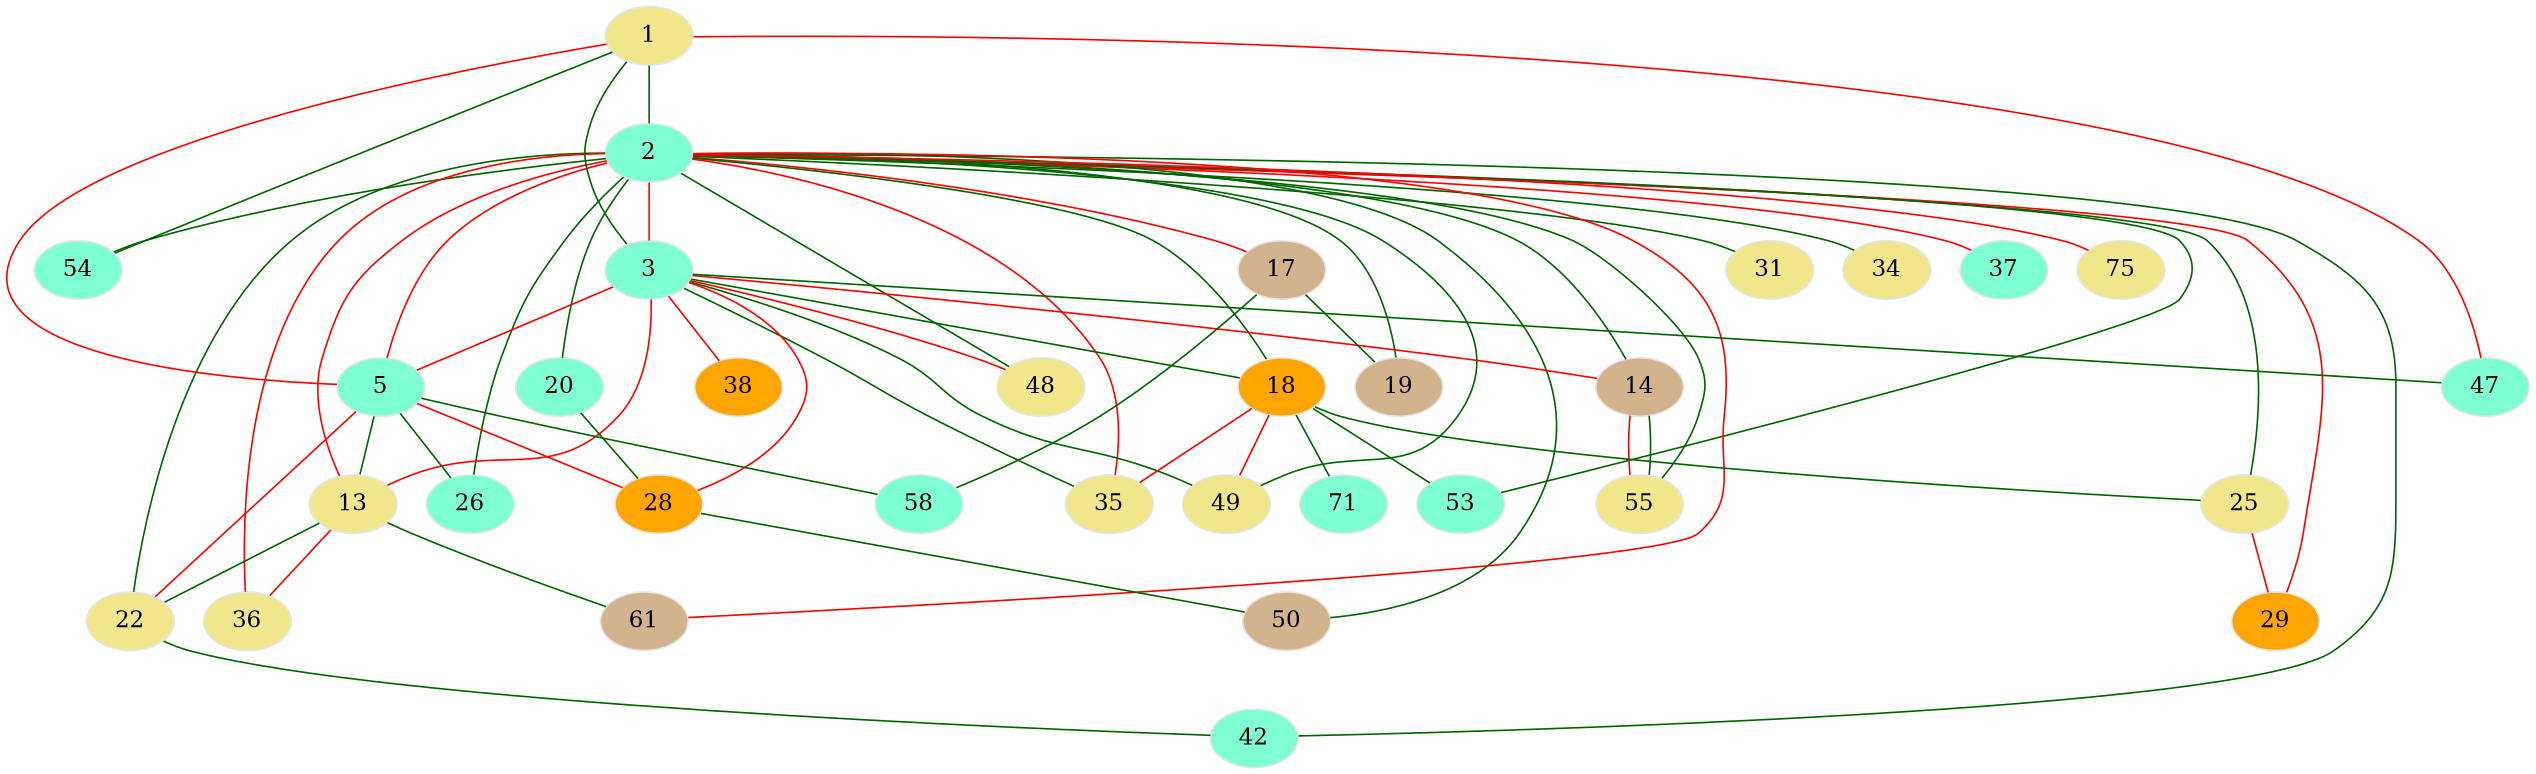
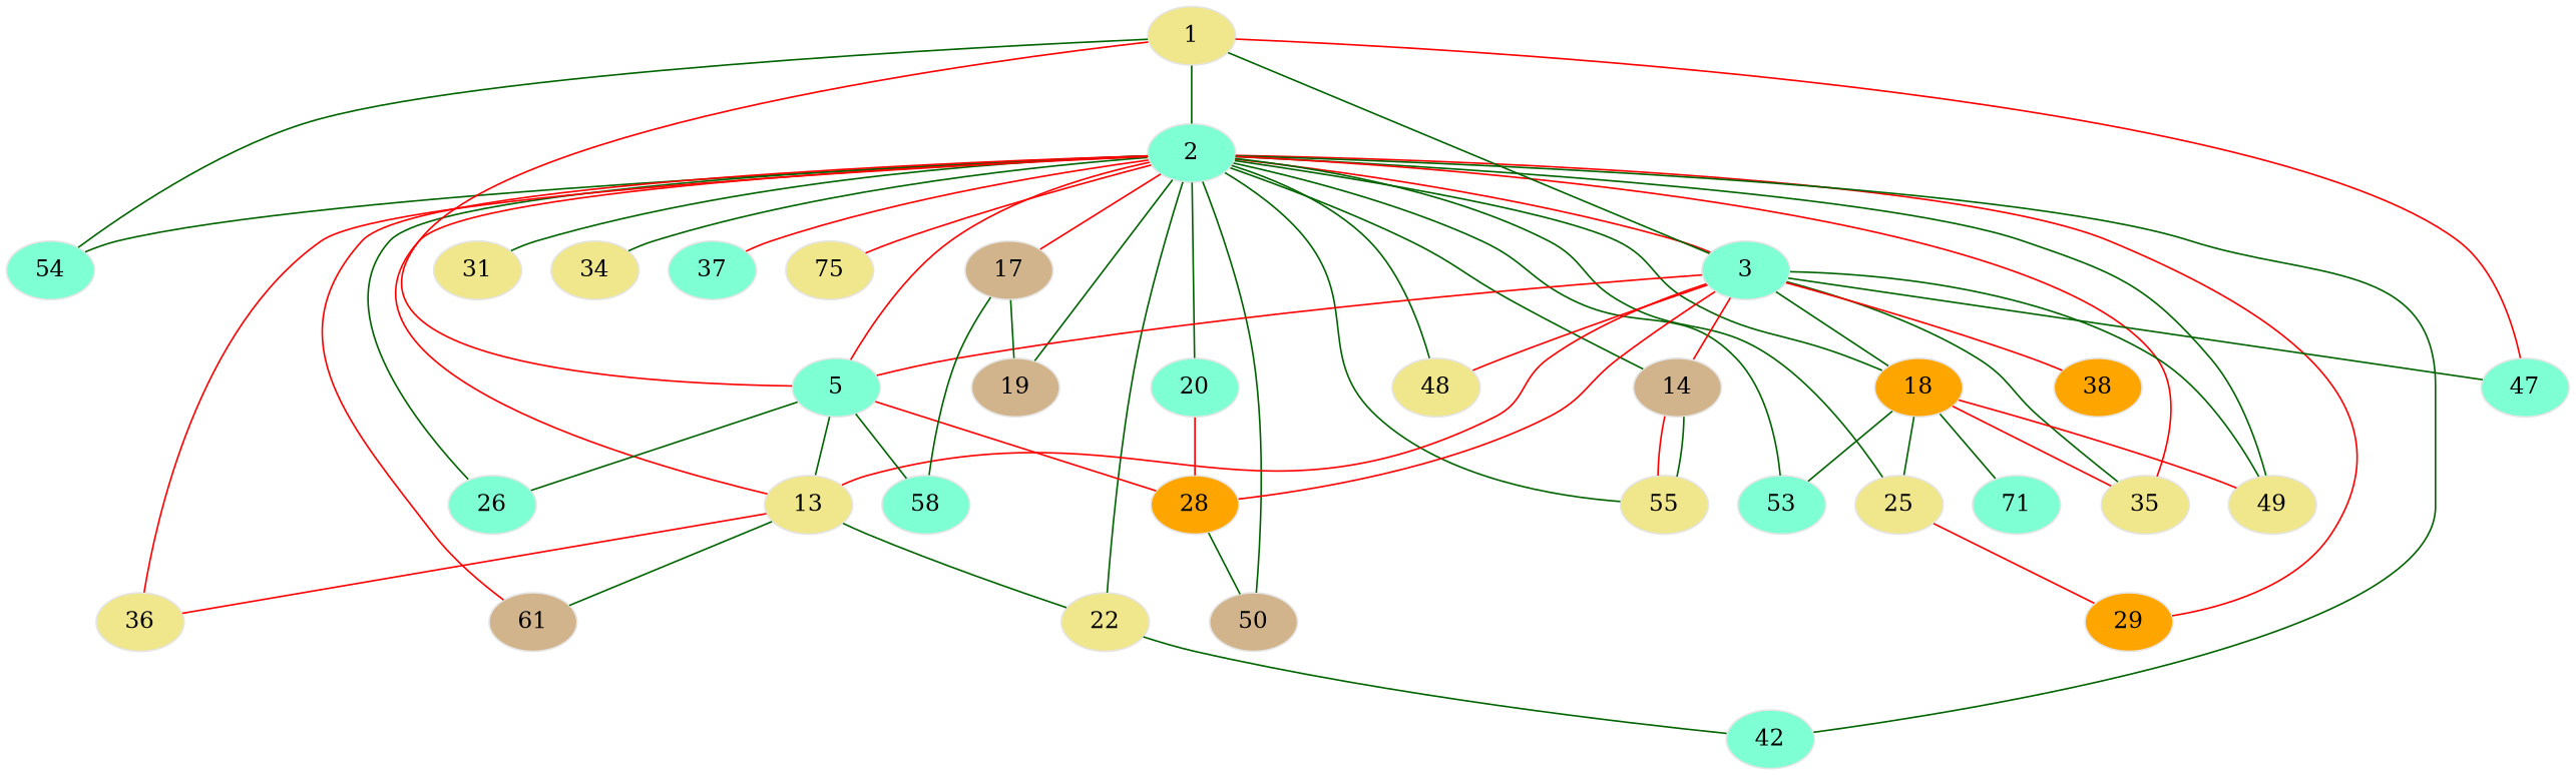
  graph {
    node [color=gray90 fillcolor=aquamarine style=filled]
    edge [color=darkgreen]
    2 [super="+10+15+51+73+6+41+52+8+4"]
    3 [super="+9+12+40+65+62"]
    5 [super="+11+21+59+39+7+30+16"]
    54
    13 [fillcolor=khaki]
    14 [fillcolor=tan]
    17 [fillcolor=tan]
    18 [fillcolor=orange super="+74+27+43"]
    19 [fillcolor=tan]
    20
    22 [fillcolor=khaki]
    25 [fillcolor=khaki]
    26
    29 [fillcolor=orange]
    31 [fillcolor=khaki]
    34 [fillcolor=khaki]
    36 [fillcolor=khaki super="+45"]
    37
    42
    48 [fillcolor=khaki]
    49 [fillcolor=khaki]
    50 [fillcolor=tan]
    53
    55 [fillcolor=khaki super="+72"]
    61 [fillcolor=tan]
    75 [fillcolor=khaki]
    35 [fillcolor=khaki]
    1 [fillcolor=khaki]
    47
    28 [fillcolor=orange super="+71+44"]
    38 [fillcolor=orange]
    58 [super="+83"]
    n33 [label=71]
    2 -- 3 [color=red weight=17]
    2 -- 5 [color=red weight=14]
    2 -- 54
    2 -- 13 [color=red weight=2]
    2 -- 14
    2 -- 17 [color=red weight=2]
    2 -- 18 [weight=2]
    2 -- 19
    2 -- 20
    2 -- 22 [weight=2]
    2 -- 25 [weight=2]
    2 -- 26
    2 -- 29 [color=red]
    2 -- 31
    2 -- 34
    2 -- 36 [color=red weight=3]
    2 -- 37 [color=red weight=2]
    2 -- 42
    2 -- 48
    2 -- 49 [weight=2]
    2 -- 50
    2 -- 53
    2 -- 55
    2 -- 61 [color=red]
    2 -- 75 [color=red]
    2 -- 35 [color=red weight=2]
    3 -- 5 [color=red weight=7]
    3 -- 13 [color=red weight=3]
    3 -- 14 [color=red]
    3 -- 18
    3 -- 48 [color=red]
    3 -- 49
    3 -- 35
    3 -- 47
    3 -- 28 [color=red]
    3 -- 38 [color=red]
    5 -- 13
-   5 -- 22 [color=red]
    5 -- 26
    5 -- 28 [color=red]
    5 -- 58
    13 -- 22
    13 -- 36 [color=red]
    13 -- 61
    14 -- 55 [color=red]
    14 -- 55
    17 -- 19
    17 -- 58
    18 -- 25
    18 -- 49 [color=red]
    18 -- 53
    18 -- 35 [color=red]
    18 -- n33
-   20 -- 28
+   20 -- 28 [color=red]
    22 -- 42
    25 -- 29 [color=red]
    1 -- 2 [weight=8]
    1 -- 3 [weight=2]
    1 -- 5 [color=red weight=3]
    1 -- 54
    1 -- 47 [color=red]
    28 -- 50
  }
